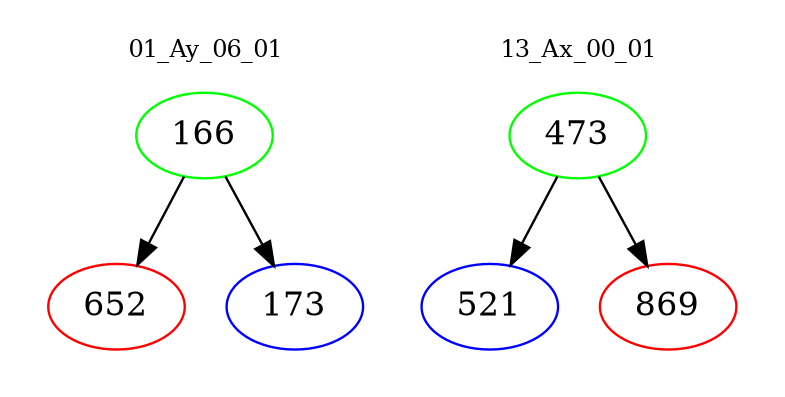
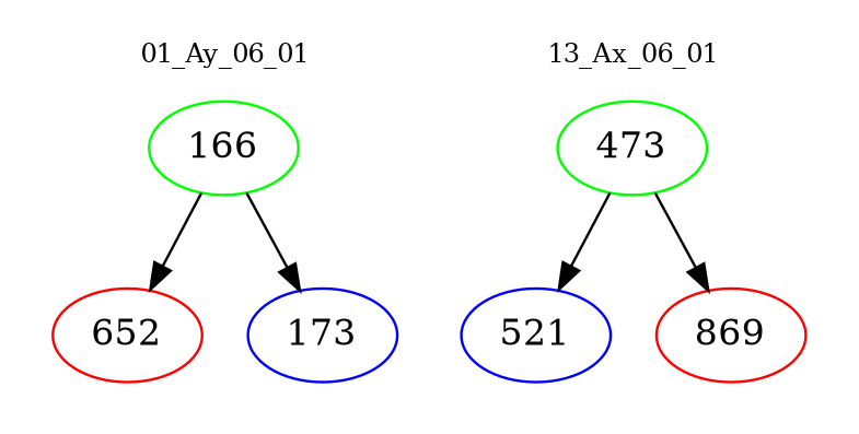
  digraph {
    node [color=green]
    edge [color=black]
    n1 [label=166]
    n2 [color=red label=652]
    n3 [color=blue label=173]
    n4 [label=473]
    n5 [color=blue label=521]
    n6 [color=red label=869]
    subgraph cluster_1 {
      color=white
      fontsize=10
      label="01_Ay_06_01"
      n1
      n2
      n3
    }
    subgraph cluster_2 {
      color=white
      fontsize=10
-     label="13_Ax_00_01"
+     label="13_Ax_06_01"
      n4
      n5
      n6
    }
    n1 -> n2
    n1 -> n3
    n4 -> n5
    n4 -> n6
  }
